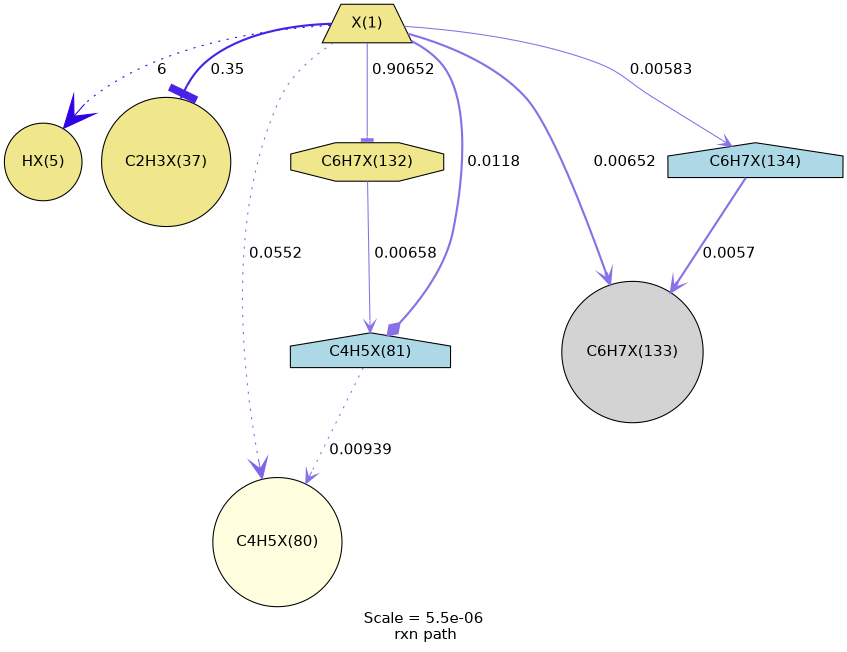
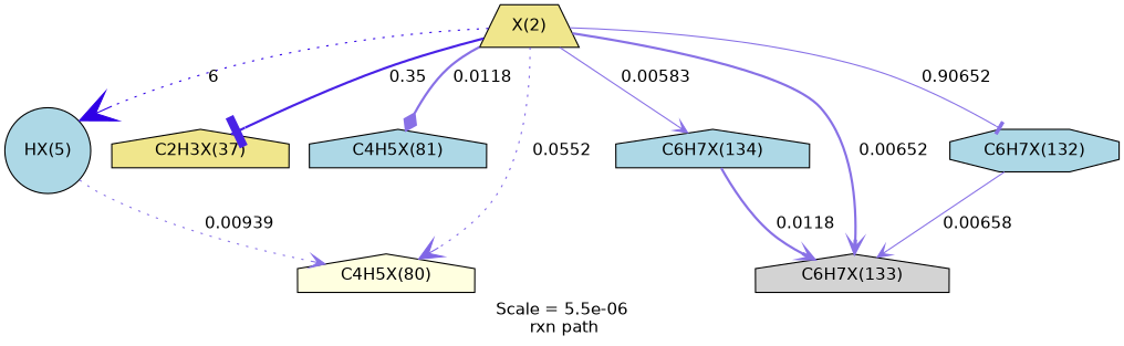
  digraph {
    fontname=Helvetica
    label="Scale = 5.5e-06\l rxn path"
    node [fillcolor=lightblue fontname=Helvetica shape=circle style=filled]
    edge [arrowhead=vee arrowsize=1.1 color="0.7, 0.507, 0.9" fontname=Helvetica style=bold]
-   n1 [fillcolor=khaki label="X(1)" shape=trapezium]
-   n2 [fillcolor=khaki label="HX(5)"]
-   n3 [fillcolor=khaki label="C2H3X(37)"]
+   n1 [fillcolor=khaki label="X(2)" shape=trapezium]
+   n2 [label="HX(5)"]
+   n3 [fillcolor=khaki label="C2H3X(37)" shape=house]
    n4 [label="C4H5X(81)" shape=house]
-   n5 [fillcolor=lightyellow label="C4H5X(80)"]
+   n5 [fillcolor=lightyellow label="C4H5X(80)" shape=house]
    n6 [label="C6H7X(134)" shape=house]
-   n7 [fillcolor=lightgrey label="C6H7X(133)"]
-   n8 [fillcolor=khaki label="C6H7X(132)" shape=octagon]
+   n7 [fillcolor=lightgrey label="C6H7X(133)" shape=house]
+   n8 [label="C6H7X(132)" shape=octagon]
    n1 -> n2 [arrowsize=3 color="0.7, 1.5, 0.9" label=" 6" style=dotted]
    n1 -> n3 [arrowhead=tee arrowsize=2.6 color="0.7, 0.85, 0.9" label=" 0.35"]
    n1 -> n4 [arrowhead=diamond arrowsize=1.32 color="0.7, 0.512, 0.9" label=" 0.0118"]
    n1 -> n5 [arrowsize=1.91 color="0.7, 0.555, 0.9" label=" 0.0552" style=dotted]
    n1 -> n6 [arrowsize=1.06 color="0.7, 0.506, 0.9" label=" 0.00583" style=solid]
    n1 -> n7 [label=" 0.00652"]
    n1 -> n8 [arrowhead=tee label=" 0.90652" style=solid]
-   n4 -> n5 [arrowsize=1.24 color="0.7, 0.509, 0.9" label=" 0.00939" style=dotted]
-   n6 -> n7 [arrowsize=1.05 color="0.7, 0.506, 0.9" label=" 0.0057"]
-   n8 -> n4 [label=" 0.00658" style=solid]
+   n2 -> n5 [arrowsize=1.24 color="0.7, 0.509, 0.9" label=" 0.00939" style=dotted]
+   n6 -> n7 [arrowsize=1.05 color="0.7, 0.506, 0.9" label=" 0.0118"]
+   n8 -> n7 [label=" 0.00658" style=solid]
  }
